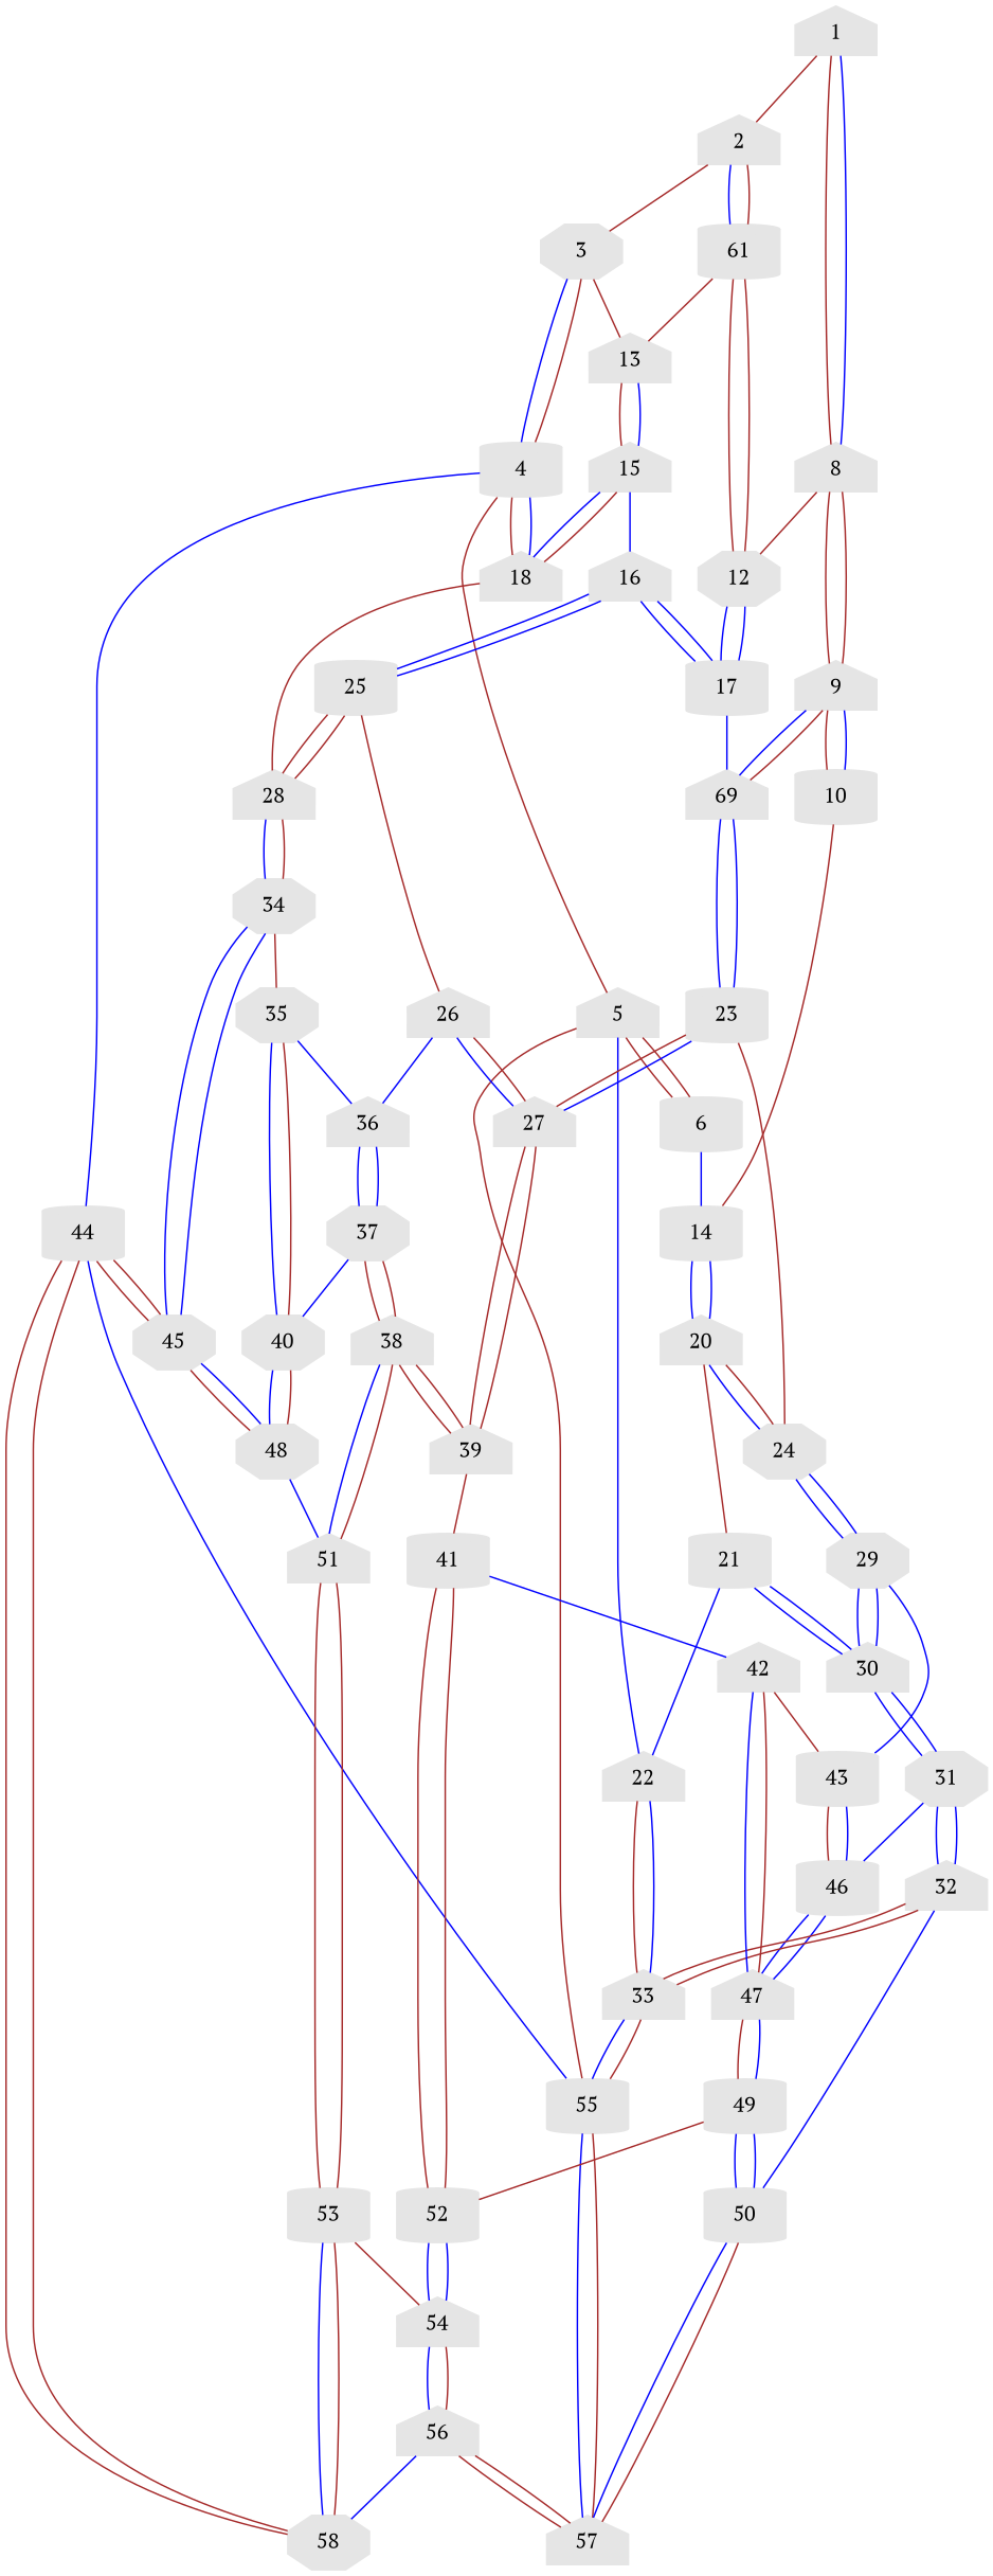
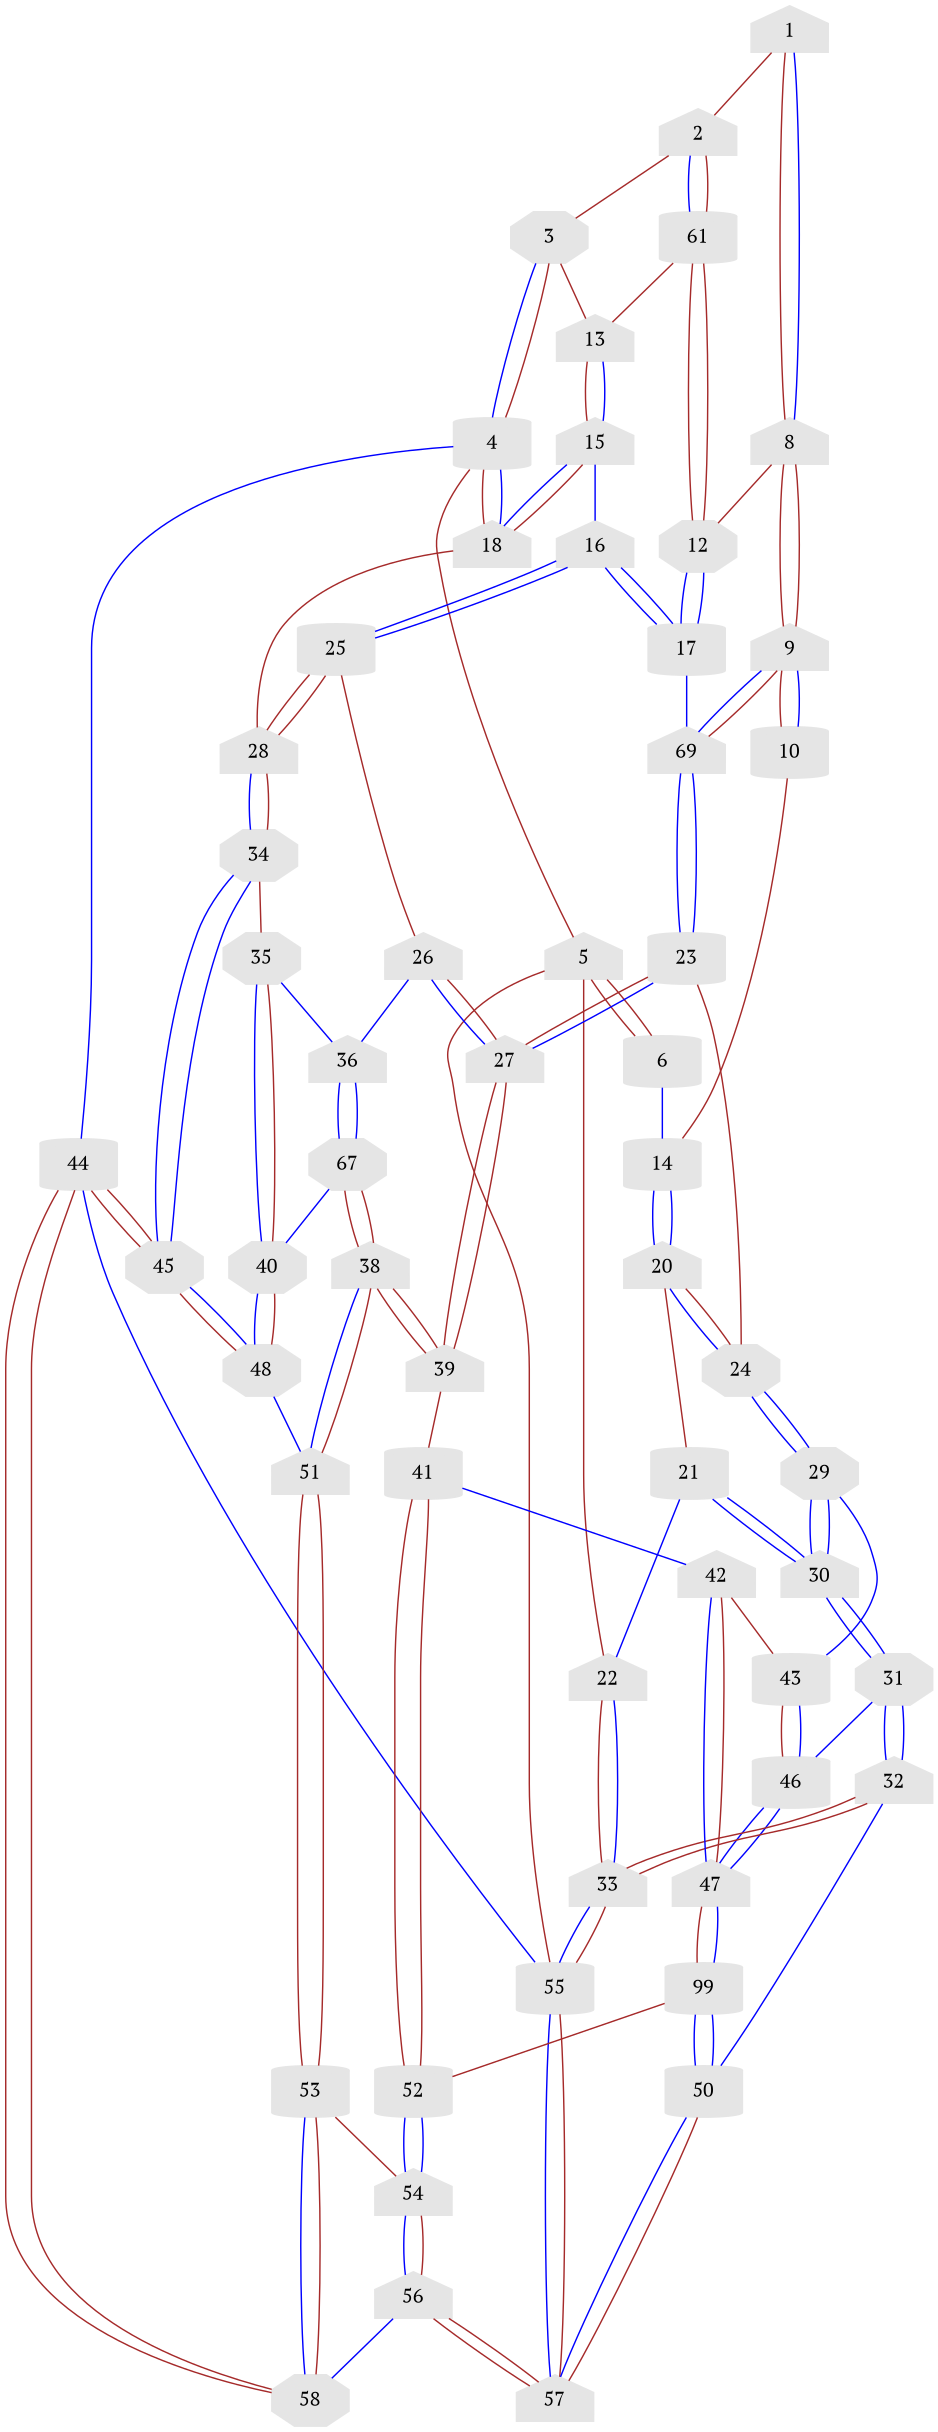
  graph {
    fontname="PT Serif"
    node [color=gray90 fontname="PT Serif" shape=house style=filled]
    edge [color=blue fontname="PT Serif"]
    1
    2
    8
    3 [shape=octagon]
    n5 [label=61 shape=cylinder]
    9
    12 [shape=octagon]
    4 [shape=cylinder]
    13
    5
    18
    44 [shape=cylinder]
    15
    6 [shape=cylinder]
    22
    55 [shape=cylinder]
    28
    45 [shape=octagon]
    58 [shape=octagon]
    14 [shape=cylinder]
    33
    57
    20
    10 [shape=cylinder]
    n25 [label=69]
    17 [shape=cylinder]
    23 [shape=cylinder]
    16
    21 [shape=cylinder]
    24 [shape=octagon]
    25 [shape=cylinder]
    26
    34 [shape=octagon]
    27
    30
    29 [shape=octagon]
    31 [shape=octagon]
    39
    43 [shape=cylinder]
    36
-   37 [shape=octagon]
+   37 [shape=octagon label=67]
    41 [shape=cylinder]
    35 [shape=octagon]
    46 [shape=cylinder]
    32
    50 [shape=cylinder]
    47
    40 [shape=octagon]
    48 [shape=octagon]
    38
    51
    53 [shape=cylinder]
    42
    52 [shape=cylinder]
    54
-   49 [shape=cylinder]
+   49 [shape=cylinder label=99]
    56
    1 -- 2 [color=brown]
    1 -- 8 [color=brown]
    1 -- 8
    2 -- 3 [color=brown]
    2 -- n5
    2 -- n5 [color=brown]
    8 -- 9 [color=brown]
    8 -- 9 [color=brown]
    8 -- 12 [color=brown]
    3 -- 4
    3 -- 4 [color=brown]
    3 -- 13 [color=brown]
    n5 -- 12 [color=brown]
    n5 -- 12 [color=brown]
    n5 -- 13 [color=brown]
    9 -- 10 [color=brown]
    9 -- 10
    9 -- n25
    9 -- n25 [color=brown]
    12 -- 17
    12 -- 17
    4 -- 5 [color=brown]
    4 -- 18 [color=brown]
    4 -- 18
    4 -- 44
    13 -- 15 [color=brown]
    13 -- 15
    5 -- 6 [color=brown]
    5 -- 6 [color=brown]
-   5 -- 22
+   5 -- 22 [color=brown]
    5 -- 55 [color=brown]
    18 -- 28 [color=brown]
    44 -- 55
    44 -- 45 [color=brown]
    44 -- 45 [color=brown]
    44 -- 58 [color=brown]
    44 -- 58 [color=brown]
    15 -- 18
    15 -- 18 [color=brown]
    15 -- 16
    6 -- 14
    22 -- 33 [color=brown]
    22 -- 33
    55 -- 57
    55 -- 57 [color=brown]
    28 -- 34
    28 -- 34 [color=brown]
    45 -- 48 [color=brown]
    45 -- 48
    14 -- 20
    14 -- 20
    33 -- 55
    33 -- 55 [color=brown]
    20 -- 21 [color=brown]
    20 -- 24
    20 -- 24 [color=brown]
    10 -- 14 [color=brown]
    n25 -- 23
    n25 -- 23
    17 -- n25
    23 -- 24 [color=brown]
    23 -- 27 [color=brown]
    23 -- 27
    16 -- 17
    16 -- 17
    16 -- 25
    16 -- 25
    21 -- 22
    21 -- 30
    21 -- 30
    24 -- 29
    24 -- 29
    25 -- 28 [color=brown]
    25 -- 28 [color=brown]
    25 -- 26 [color=brown]
    26 -- 27
    26 -- 27 [color=brown]
    26 -- 36
    34 -- 45
    34 -- 45
    34 -- 35 [color=brown]
    27 -- 39 [color=brown]
    27 -- 39 [color=brown]
    30 -- 31
    30 -- 31
    29 -- 30
    29 -- 30
    29 -- 43
    31 -- 46
    31 -- 32
    31 -- 32
    39 -- 41 [color=brown]
    43 -- 46 [color=brown]
    43 -- 46
    36 -- 37
    36 -- 37
    37 -- 40
    37 -- 38 [color=brown]
    37 -- 38 [color=brown]
    41 -- 42
    41 -- 52 [color=brown]
    41 -- 52 [color=brown]
    35 -- 36
    35 -- 40
    35 -- 40 [color=brown]
    46 -- 47
    46 -- 47
    32 -- 33 [color=brown]
    32 -- 33 [color=brown]
    32 -- 50
    50 -- 57
    50 -- 57 [color=brown]
    47 -- 49 [color=brown]
    47 -- 49
    40 -- 48
    40 -- 48 [color=brown]
    48 -- 51
    38 -- 39 [color=brown]
    38 -- 39 [color=brown]
    38 -- 51
    38 -- 51 [color=brown]
    51 -- 53 [color=brown]
    51 -- 53 [color=brown]
    53 -- 58
    53 -- 58 [color=brown]
    53 -- 54 [color=brown]
    42 -- 43 [color=brown]
    42 -- 47
    42 -- 47 [color=brown]
    52 -- 54
    52 -- 54
    54 -- 56
    54 -- 56 [color=brown]
    49 -- 50
    49 -- 50
    49 -- 52 [color=brown]
    56 -- 58
    56 -- 57 [color=brown]
    56 -- 57 [color=brown]
  }
